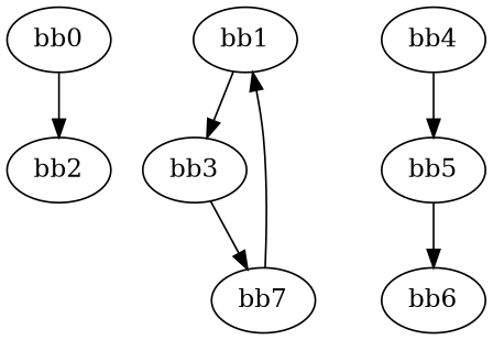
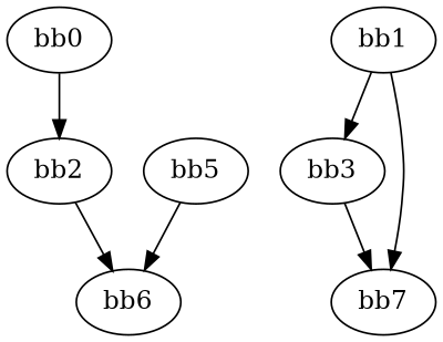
  digraph {
    fontname="DejaVu Serif"
    node [fontname="DejaVu Serif"]
    edge [fontname="DejaVu Serif"]
    n1 [label="bb0\l"]
    n2 [label="bb2\l"]
    n3 [label="bb1\l"]
    n4 [label="bb3\l"]
    n5 [label="bb7\l"]
    n6 [label="bb6\l"]
-   n7 [label="bb4\l"]
    n8 [label="bb5\l"]
    n1 -> n2
+   n2 -> n6
    n3 -> n4
-   n5 -> n3
+   n3 -> n5
    n4 -> n5
-   n7 -> n8
    n8 -> n6
  }
